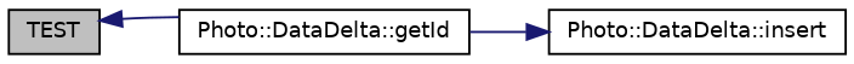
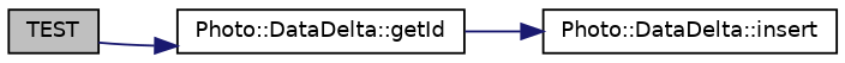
  digraph {
    rankdir=LR
    node [color=black fillcolor=white fontname=Helvetica fontsize=10 shape=record style=filled]
    edge [color=midnightblue fontname=Helvetica fontsize=10 labelfontname=Helvetica labelfontsize=10 style=solid]
    n1 [fillcolor=grey75 fontcolor=black height=0.2 label=TEST width=0.4]
    n2 [height=0.2 label="Photo::DataDelta::getId" width=0.4]
    n3 [height=0.2 label="Photo::DataDelta::insert" width=0.4]
-   n2 -> n1
+   n1 -> n2
    n2 -> n3
  }
